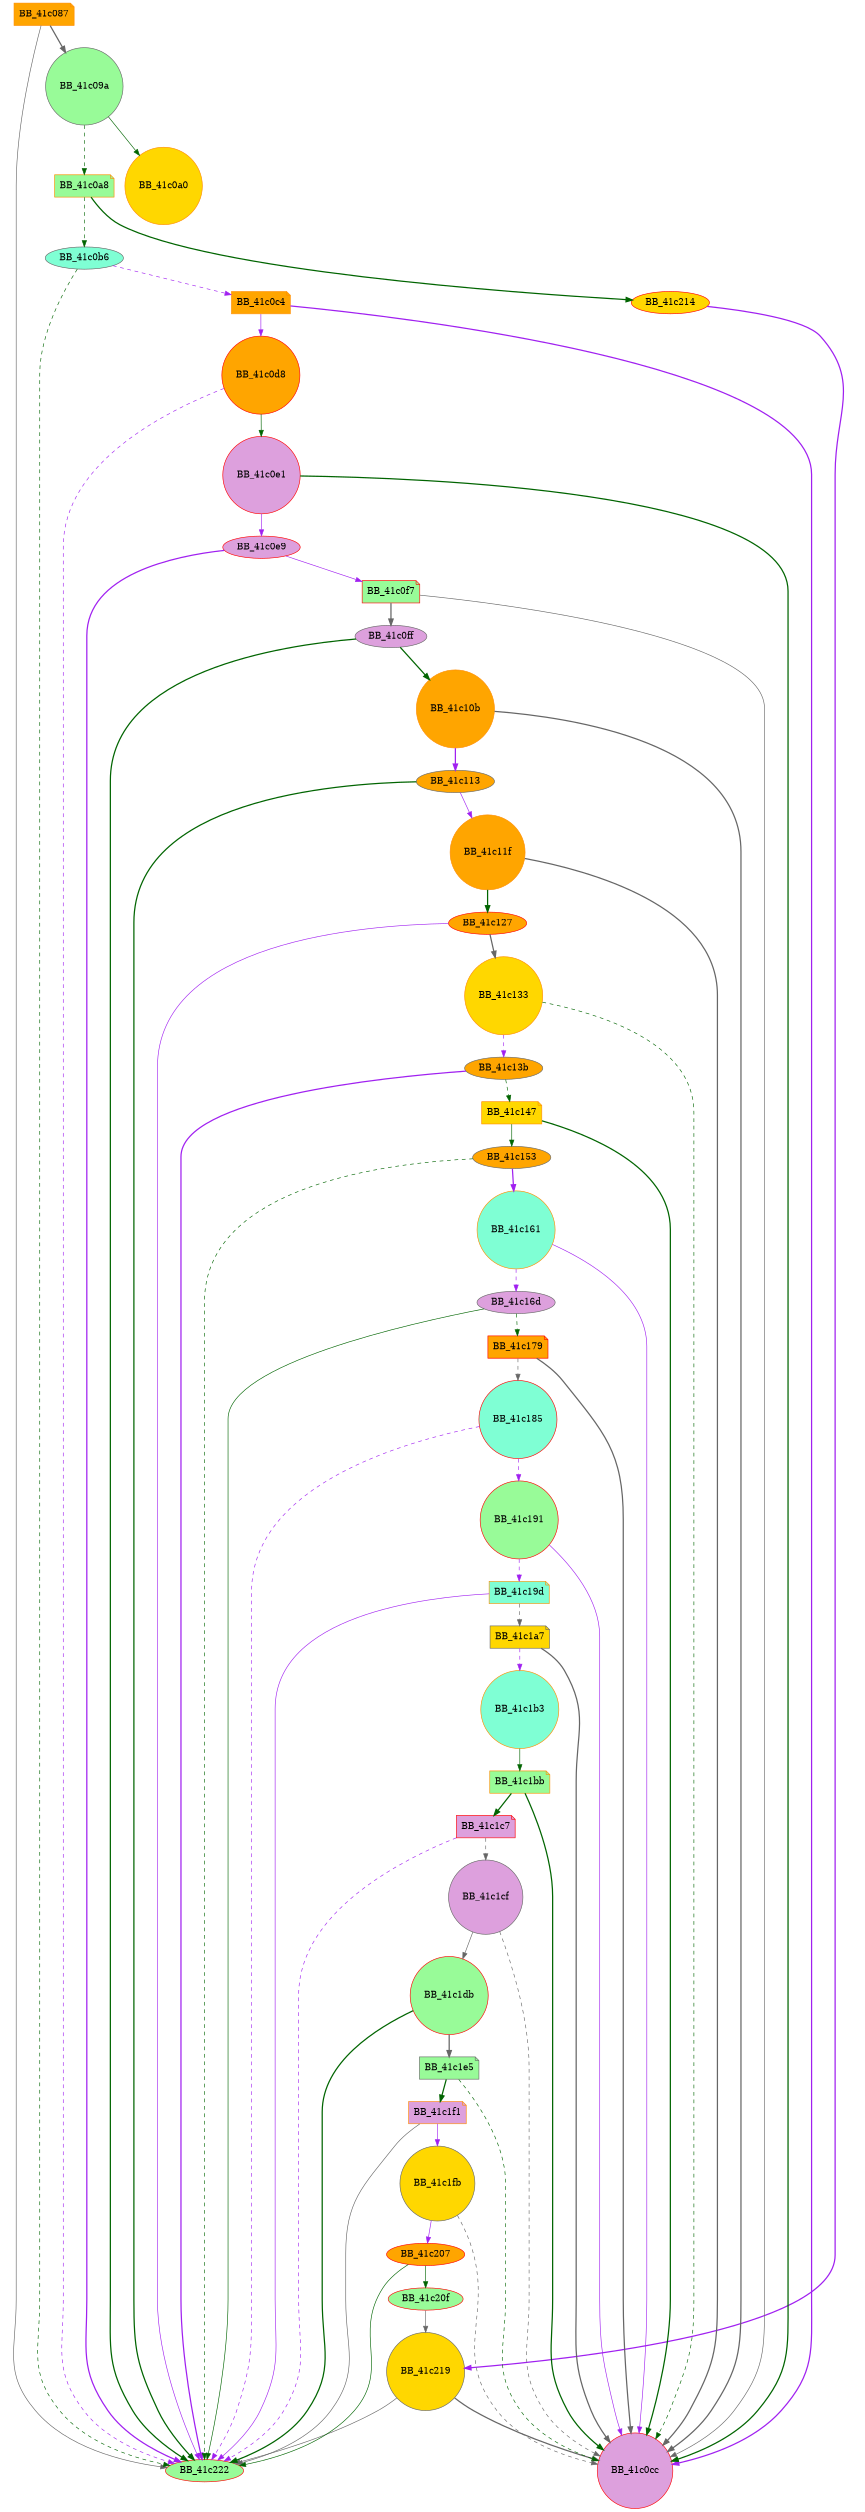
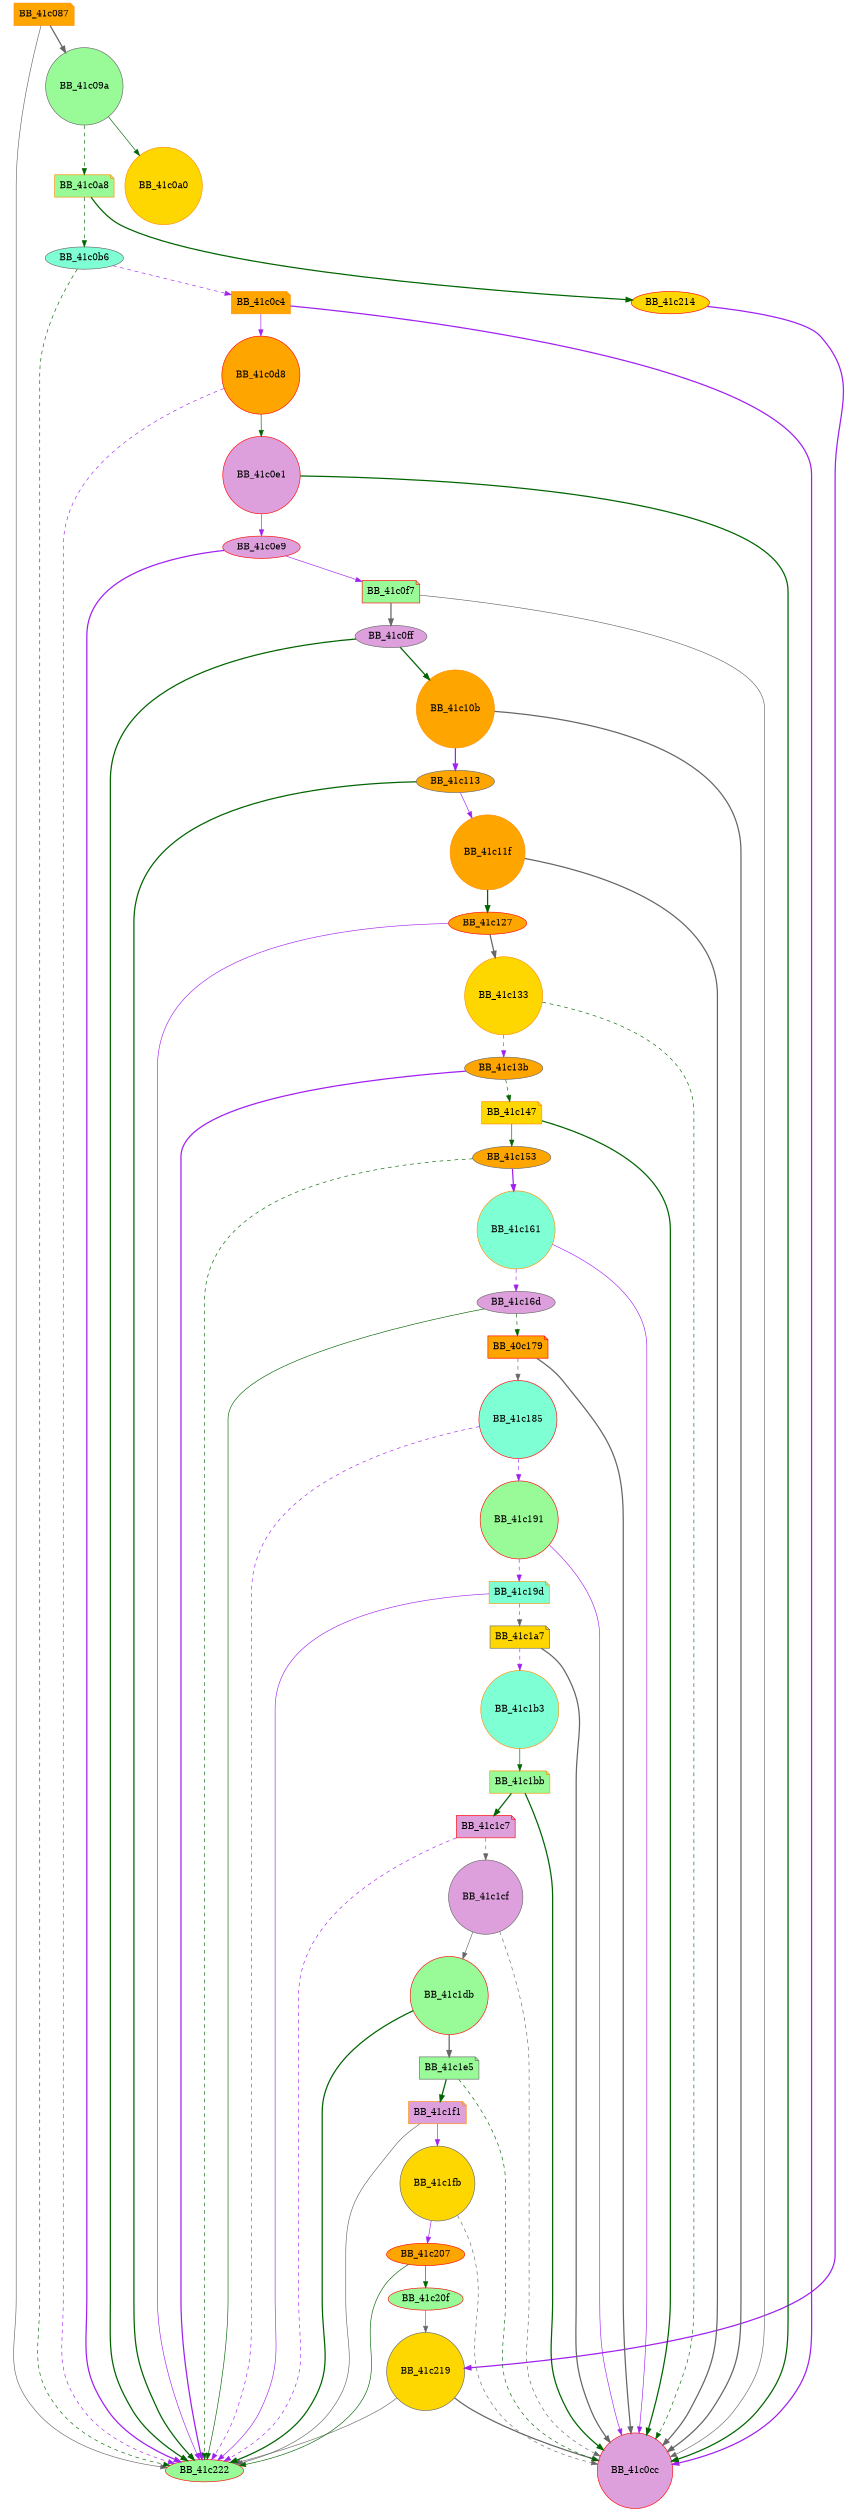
  digraph {
    node [color=red fillcolor=orange shape=circle style=filled]
    edge [color=darkgreen style=bold]
    BB_41c087 [color=darkorange shape=note]
    BB_41c09a [color=gray40 fillcolor=palegreen]
    BB_41c222 [fillcolor=palegreen shape=ellipse]
    BB_41c0a0 [color=darkorange fillcolor=gold]
    BB_41c0a8 [color=darkorange fillcolor=palegreen shape=note]
    BB_41c0b6 [color=gray40 fillcolor=aquamarine shape=ellipse]
    BB_41c214 [fillcolor=gold shape=ellipse]
    BB_41c0c4 [color=darkorange shape=note]
    BB_41c219 [color=gray40 fillcolor=gold]
    BB_41c0cc [fillcolor=plum]
    n11 [label=BB_41c0d8]
    BB_41c0e1 [fillcolor=plum]
    BB_41c0e9 [fillcolor=plum shape=ellipse]
    BB_41c0f7 [fillcolor=palegreen shape=note]
    BB_41c0ff [color=gray40 fillcolor=plum shape=ellipse]
    BB_41c10b [color=darkorange]
    BB_41c113 [color=gray40 shape=ellipse]
    BB_41c11f [color=darkorange]
    BB_41c127 [shape=ellipse]
    BB_41c133 [color=darkorange fillcolor=gold]
    BB_41c13b [color=gray40 shape=ellipse]
    BB_41c147 [color=darkorange fillcolor=gold shape=note]
    BB_41c153 [color=gray40 shape=ellipse]
    BB_41c161 [color=darkorange fillcolor=aquamarine]
    BB_41c16d [color=gray40 fillcolor=plum shape=ellipse]
-   BB_41c179 [shape=note]
+   BB_41c179 [shape=note label=BB_40c179]
    BB_41c185 [fillcolor=aquamarine]
    BB_41c191 [fillcolor=palegreen]
    BB_41c19d [color=darkorange fillcolor=aquamarine shape=note]
    BB_41c1a7 [color=gray40 fillcolor=gold shape=note]
    BB_41c1b3 [color=darkorange fillcolor=aquamarine]
    BB_41c1bb [color=darkorange fillcolor=palegreen shape=note]
    BB_41c1c7 [fillcolor=plum shape=note]
    BB_41c1cf [color=gray40 fillcolor=plum]
    BB_41c1db [fillcolor=palegreen]
    BB_41c1e5 [color=gray40 fillcolor=palegreen shape=note]
    BB_41c1f1 [color=darkorange fillcolor=plum shape=note]
    BB_41c1fb [color=gray40 fillcolor=gold]
    BB_41c207 [shape=ellipse]
    BB_41c20f [fillcolor=palegreen shape=ellipse]
    BB_41c087 -> BB_41c09a [color=gray40]
    BB_41c087 -> BB_41c222 [color=gray40 style=solid]
    BB_41c09a -> BB_41c0a0 [style=solid]
    BB_41c09a -> BB_41c0a8 [style=dashed]
    BB_41c0a8 -> BB_41c0b6 [style=dashed]
    BB_41c0a8 -> BB_41c214
    BB_41c0b6 -> BB_41c222 [style=dashed]
    BB_41c0b6 -> BB_41c0c4 [color=purple style=dashed]
    BB_41c214 -> BB_41c219 [color=purple]
    BB_41c0c4 -> BB_41c0cc [color=purple]
    BB_41c0c4 -> n11 [color=purple style=solid]
    BB_41c219 -> BB_41c222 [color=gray40 style=solid]
    BB_41c219 -> BB_41c0cc [color=gray40]
    n11 -> BB_41c222 [color=purple style=dashed]
    n11 -> BB_41c0e1 [style=solid]
    BB_41c0e1 -> BB_41c0cc
    BB_41c0e1 -> BB_41c0e9 [color=purple style=solid]
    BB_41c0e9 -> BB_41c222 [color=purple]
    BB_41c0e9 -> BB_41c0f7 [color=purple style=solid]
    BB_41c0f7 -> BB_41c0cc [color=gray40 style=solid]
    BB_41c0f7 -> BB_41c0ff [color=gray40]
    BB_41c0ff -> BB_41c222
    BB_41c0ff -> BB_41c10b
    BB_41c10b -> BB_41c0cc [color=gray40]
    BB_41c10b -> BB_41c113 [color=purple]
    BB_41c113 -> BB_41c222
    BB_41c113 -> BB_41c11f [color=purple style=solid]
    BB_41c11f -> BB_41c0cc [color=gray40]
    BB_41c11f -> BB_41c127
    BB_41c127 -> BB_41c222 [color=purple style=solid]
    BB_41c127 -> BB_41c133 [color=gray40]
    BB_41c133 -> BB_41c0cc [style=dashed]
    BB_41c133 -> BB_41c13b [color=purple style=dashed]
    BB_41c13b -> BB_41c222 [color=purple]
    BB_41c13b -> BB_41c147 [style=dashed]
    BB_41c147 -> BB_41c0cc
    BB_41c147 -> BB_41c153 [style=solid]
    BB_41c153 -> BB_41c222 [style=dashed]
    BB_41c153 -> BB_41c161 [color=purple]
    BB_41c161 -> BB_41c0cc [color=purple style=solid]
    BB_41c161 -> BB_41c16d [color=purple style=dashed]
    BB_41c16d -> BB_41c222 [style=solid]
    BB_41c16d -> BB_41c179 [style=dashed]
    BB_41c179 -> BB_41c0cc [color=gray40]
    BB_41c179 -> BB_41c185 [color=gray40 style=dashed]
    BB_41c185 -> BB_41c222 [color=purple style=dashed]
    BB_41c185 -> BB_41c191 [color=purple style=dashed]
    BB_41c191 -> BB_41c0cc [color=purple style=solid]
    BB_41c191 -> BB_41c19d [color=purple style=dashed]
    BB_41c19d -> BB_41c222 [color=purple style=solid]
    BB_41c19d -> BB_41c1a7 [color=gray40 style=dashed]
    BB_41c1a7 -> BB_41c0cc [color=gray40]
    BB_41c1a7 -> BB_41c1b3 [color=purple style=dashed]
    BB_41c1b3 -> BB_41c1bb [style=solid]
    BB_41c1bb -> BB_41c0cc
    BB_41c1bb -> BB_41c1c7
    BB_41c1c7 -> BB_41c222 [color=purple style=dashed]
    BB_41c1c7 -> BB_41c1cf [color=gray40 style=dashed]
    BB_41c1cf -> BB_41c0cc [color=gray40 style=dashed]
    BB_41c1cf -> BB_41c1db [color=gray40 style=solid]
    BB_41c1db -> BB_41c222
    BB_41c1db -> BB_41c1e5 [color=gray40]
    BB_41c1e5 -> BB_41c0cc [style=dashed]
    BB_41c1e5 -> BB_41c1f1
    BB_41c1f1 -> BB_41c222 [color=gray40 style=solid]
    BB_41c1f1 -> BB_41c1fb [color=purple style=solid]
    BB_41c1fb -> BB_41c0cc [color=gray40 style=dashed]
    BB_41c1fb -> BB_41c207 [color=purple style=solid]
    BB_41c207 -> BB_41c222 [style=solid]
    BB_41c207 -> BB_41c20f [style=solid]
    BB_41c20f -> BB_41c219 [color=gray40 style=solid]
  }
